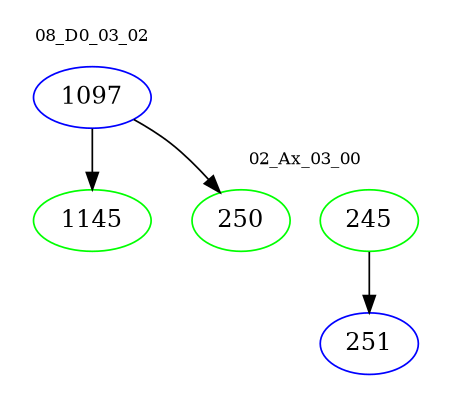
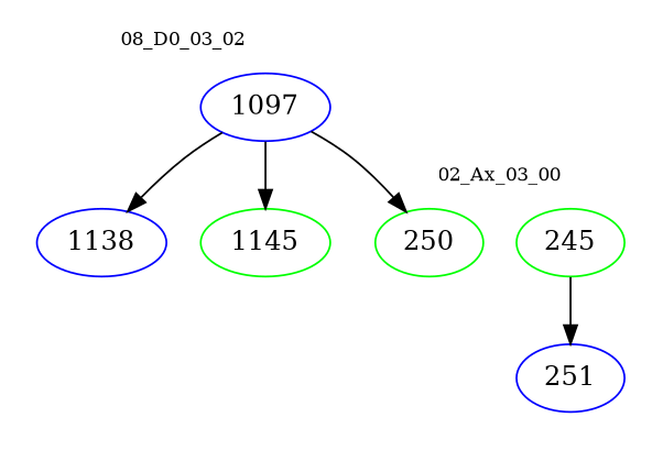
  digraph {
    node [color=green]
    edge [color=black]
    n1 [label=245]
    n2 [color=blue label=251]
    n3 [label=250]
    n4 [color=blue label=1097]
+   n5 [color=blue label=1138]
    n6 [label=1145]
    subgraph cluster_1 {
      color=white
      fontsize=10
      label="02_Ax_03_00"
      n1
      n2
      n3
    }
    subgraph cluster_2 {
      color=white
      fontsize=10
      label="08_D0_03_02"
      n4
+     n5
      n6
    }
    n1 -> n2
    n4 -> n3
+   n4 -> n5
    n4 -> n6
  }
